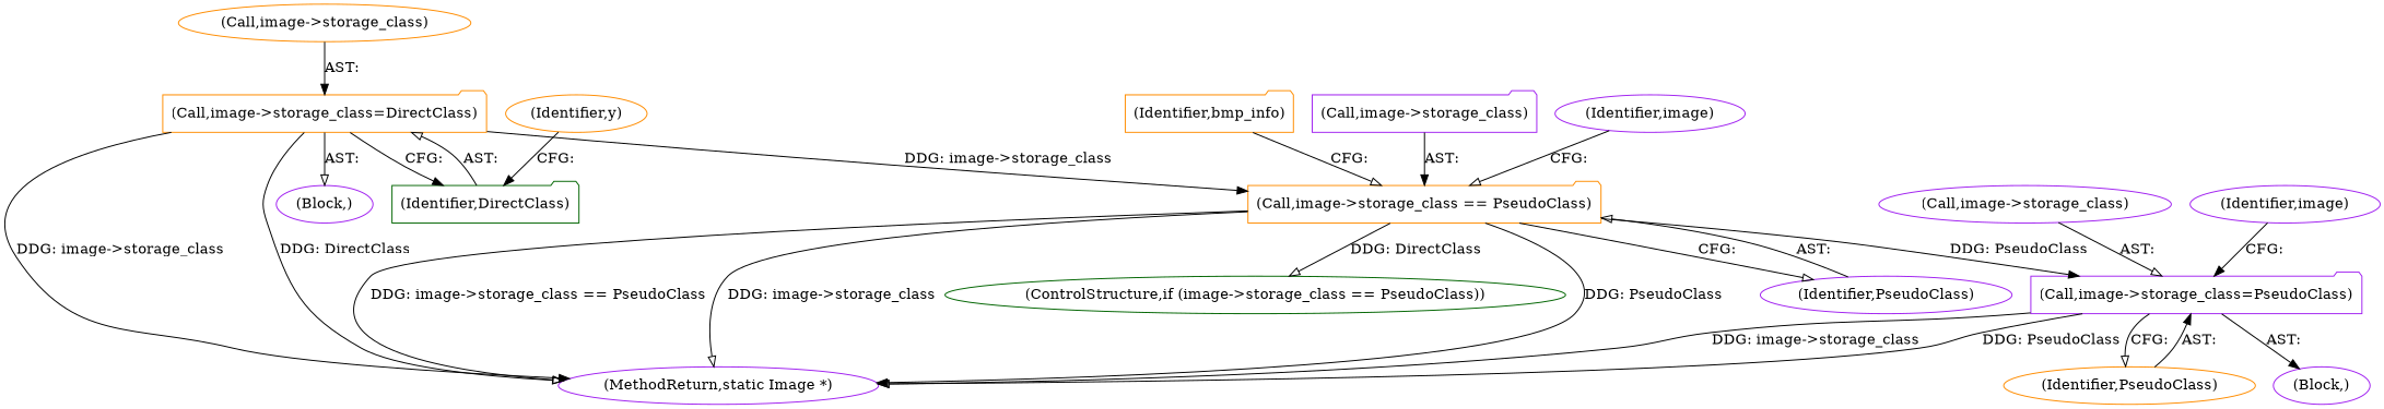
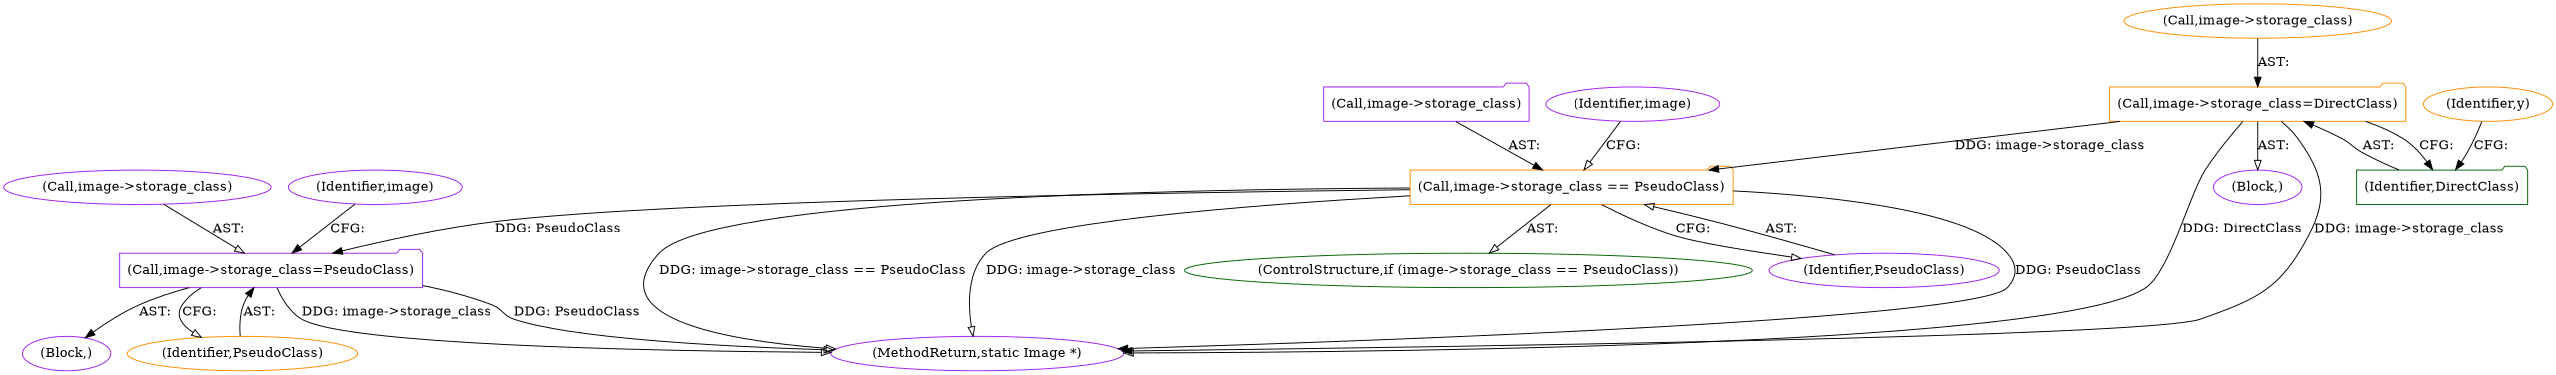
  digraph {
    node [color=purple shape=ellipse]
    edge [arrowhead=onormal]
    n1 [color=darkorange label="(Call,image->storage_class == PseudoClass)" shape=folder]
    n2 [label="(Call,image->storage_class=PseudoClass)" shape=folder]
    n3 [label="(MethodReturn,static Image *)"]
    n4 [color=darkgreen label="(ControlStructure,if (image->storage_class == PseudoClass))"]
    n5 [label="(Identifier,PseudoClass)"]
    n6 [color=darkorange label="(Identifier,PseudoClass)"]
    n7 [label="(Block,)"]
    n8 [color=darkorange label="(Call,image->storage_class=DirectClass)" shape=folder]
    n9 [color=darkgreen label="(Identifier,DirectClass)" shape=folder]
    n10 [label="(Block,)"]
    n11 [color=darkorange label="(Identifier,y)"]
    n12 [label="(Identifier,image)"]
-   n13 [color=darkorange label="(Identifier,bmp_info)" shape=folder]
    n14 [label="(Call,image->storage_class)" shape=folder]
    n15 [label="(Identifier,image)"]
    n16 [label="(Call,image->storage_class)"]
    n17 [color=darkorange label="(Call,image->storage_class)"]
    n1 -> n2 [arrowhead=normal label="DDG: PseudoClass"]
    n1 -> n3 [label="DDG: image->storage_class"]
    n1 -> n3 [arrowhead=normal label="DDG: PseudoClass"]
    n1 -> n3 [label="DDG: image->storage_class == PseudoClass"]
-   n1 -> n4 [label="DDG: DirectClass"]
+   n1 -> n4 [label="AST: "]
    n1 -> n5 [label="CFG: "]
    n2 -> n3 [label="DDG: image->storage_class"]
    n2 -> n3 [label="DDG: PseudoClass"]
    n2 -> n6 [label="CFG: "]
    n2 -> n7 [arrowhead=normal label="AST: "]
    n5 -> n1 [label="AST: "]
    n6 -> n2 [arrowhead=normal label="AST: "]
    n8 -> n1 [arrowhead=normal label="DDG: image->storage_class"]
    n8 -> n3 [arrowhead=normal label="DDG: image->storage_class"]
    n8 -> n3 [label="DDG: DirectClass"]
    n8 -> n9 [arrowhead=normal label="CFG: "]
    n8 -> n10 [label="AST: "]
-   n9 -> n8 [label="AST: "]
+   n9 -> n8 [arrowhead=normal label="AST: "]
    n11 -> n9 [arrowhead=normal label="CFG: "]
    n12 -> n2 [arrowhead=normal label="CFG: "]
-   n13 -> n1 [label="CFG: "]
    n14 -> n1 [arrowhead=normal label="AST: "]
    n15 -> n1 [label="CFG: "]
    n16 -> n2 [label="AST: "]
    n17 -> n8 [arrowhead=normal label="AST: "]
  }
